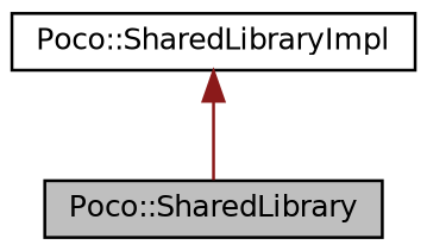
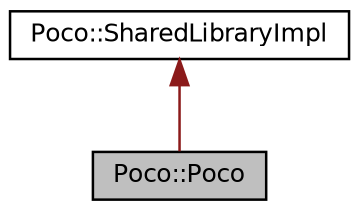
  digraph {
    node [color=black fontname=Helvetica fontsize=10 shape=record style=filled]
-   n1 [fillcolor=grey75 fontcolor=black height=0.2 label="Poco::SharedLibrary" width=0.4]
+   n1 [fillcolor=grey75 fontcolor=black height=0.2 label="Poco::Poco" width=0.4]
    n2 [fillcolor=white height=0.2 label="Poco::SharedLibraryImpl" width=0.4]
    n2 -> n1 [color=firebrick4 dir=back fontname=Helvetica fontsize=10 labelfontname=Helvetica labelfontsize=10 style=solid]
  }
